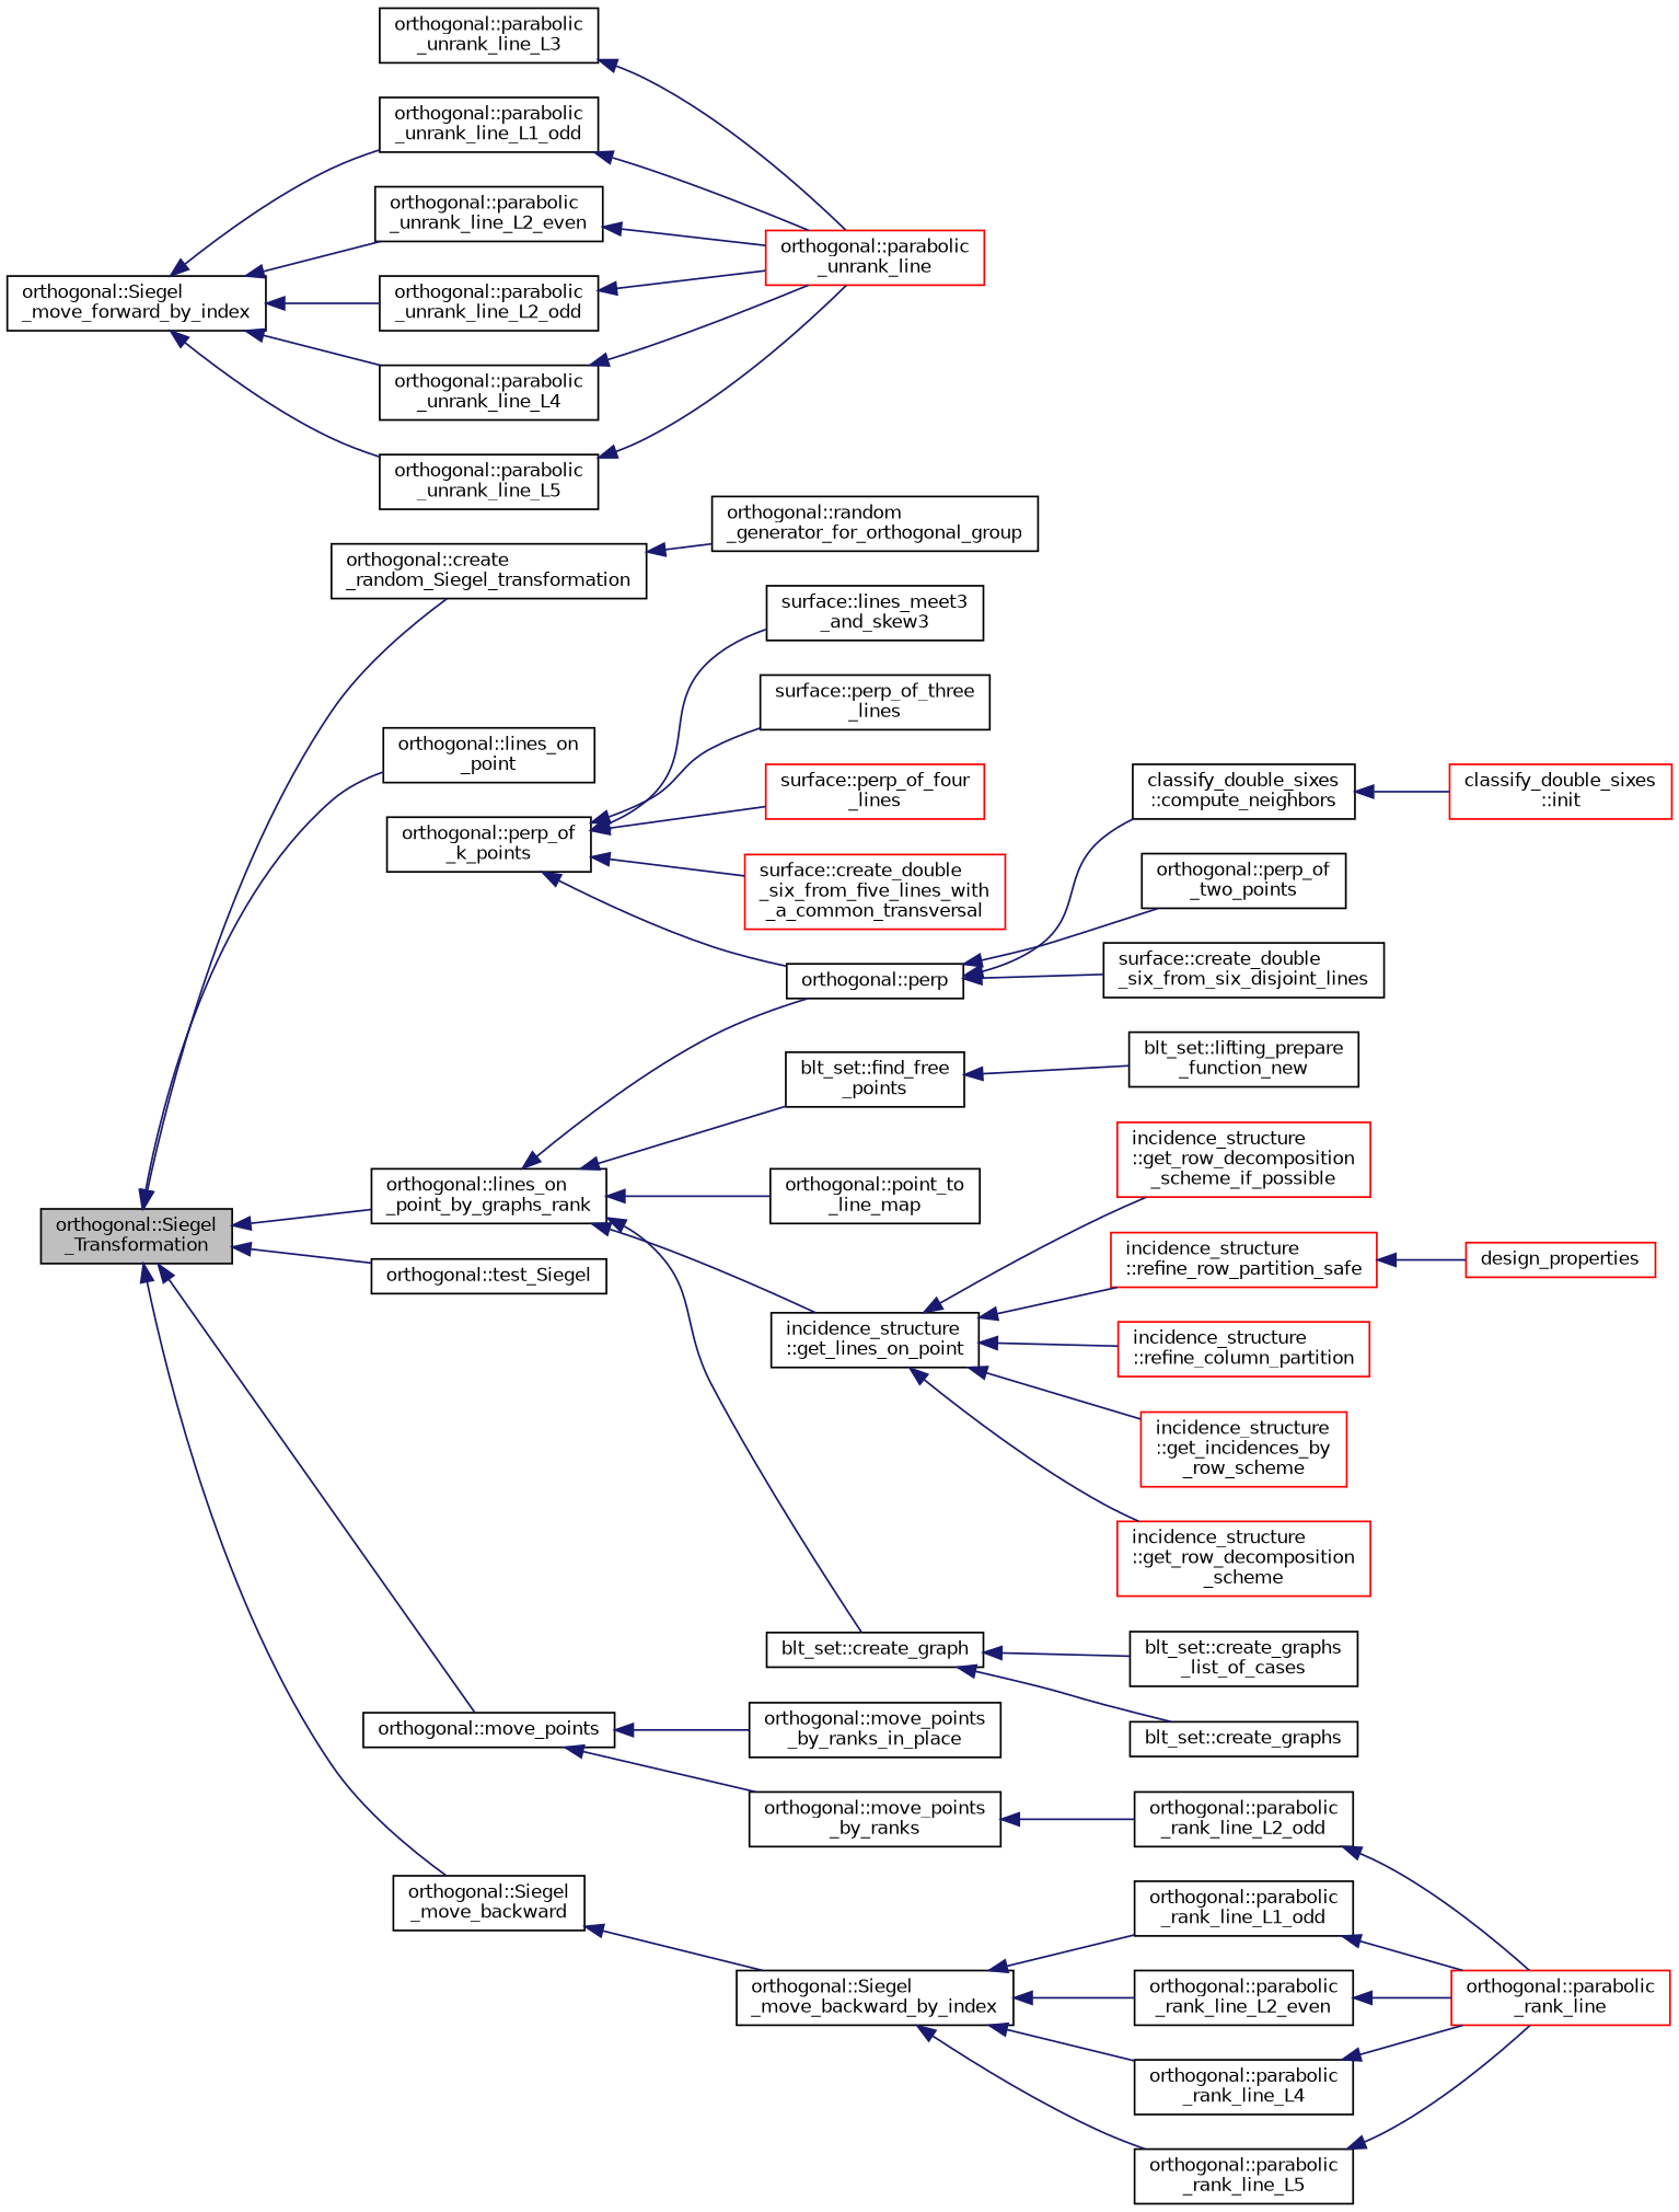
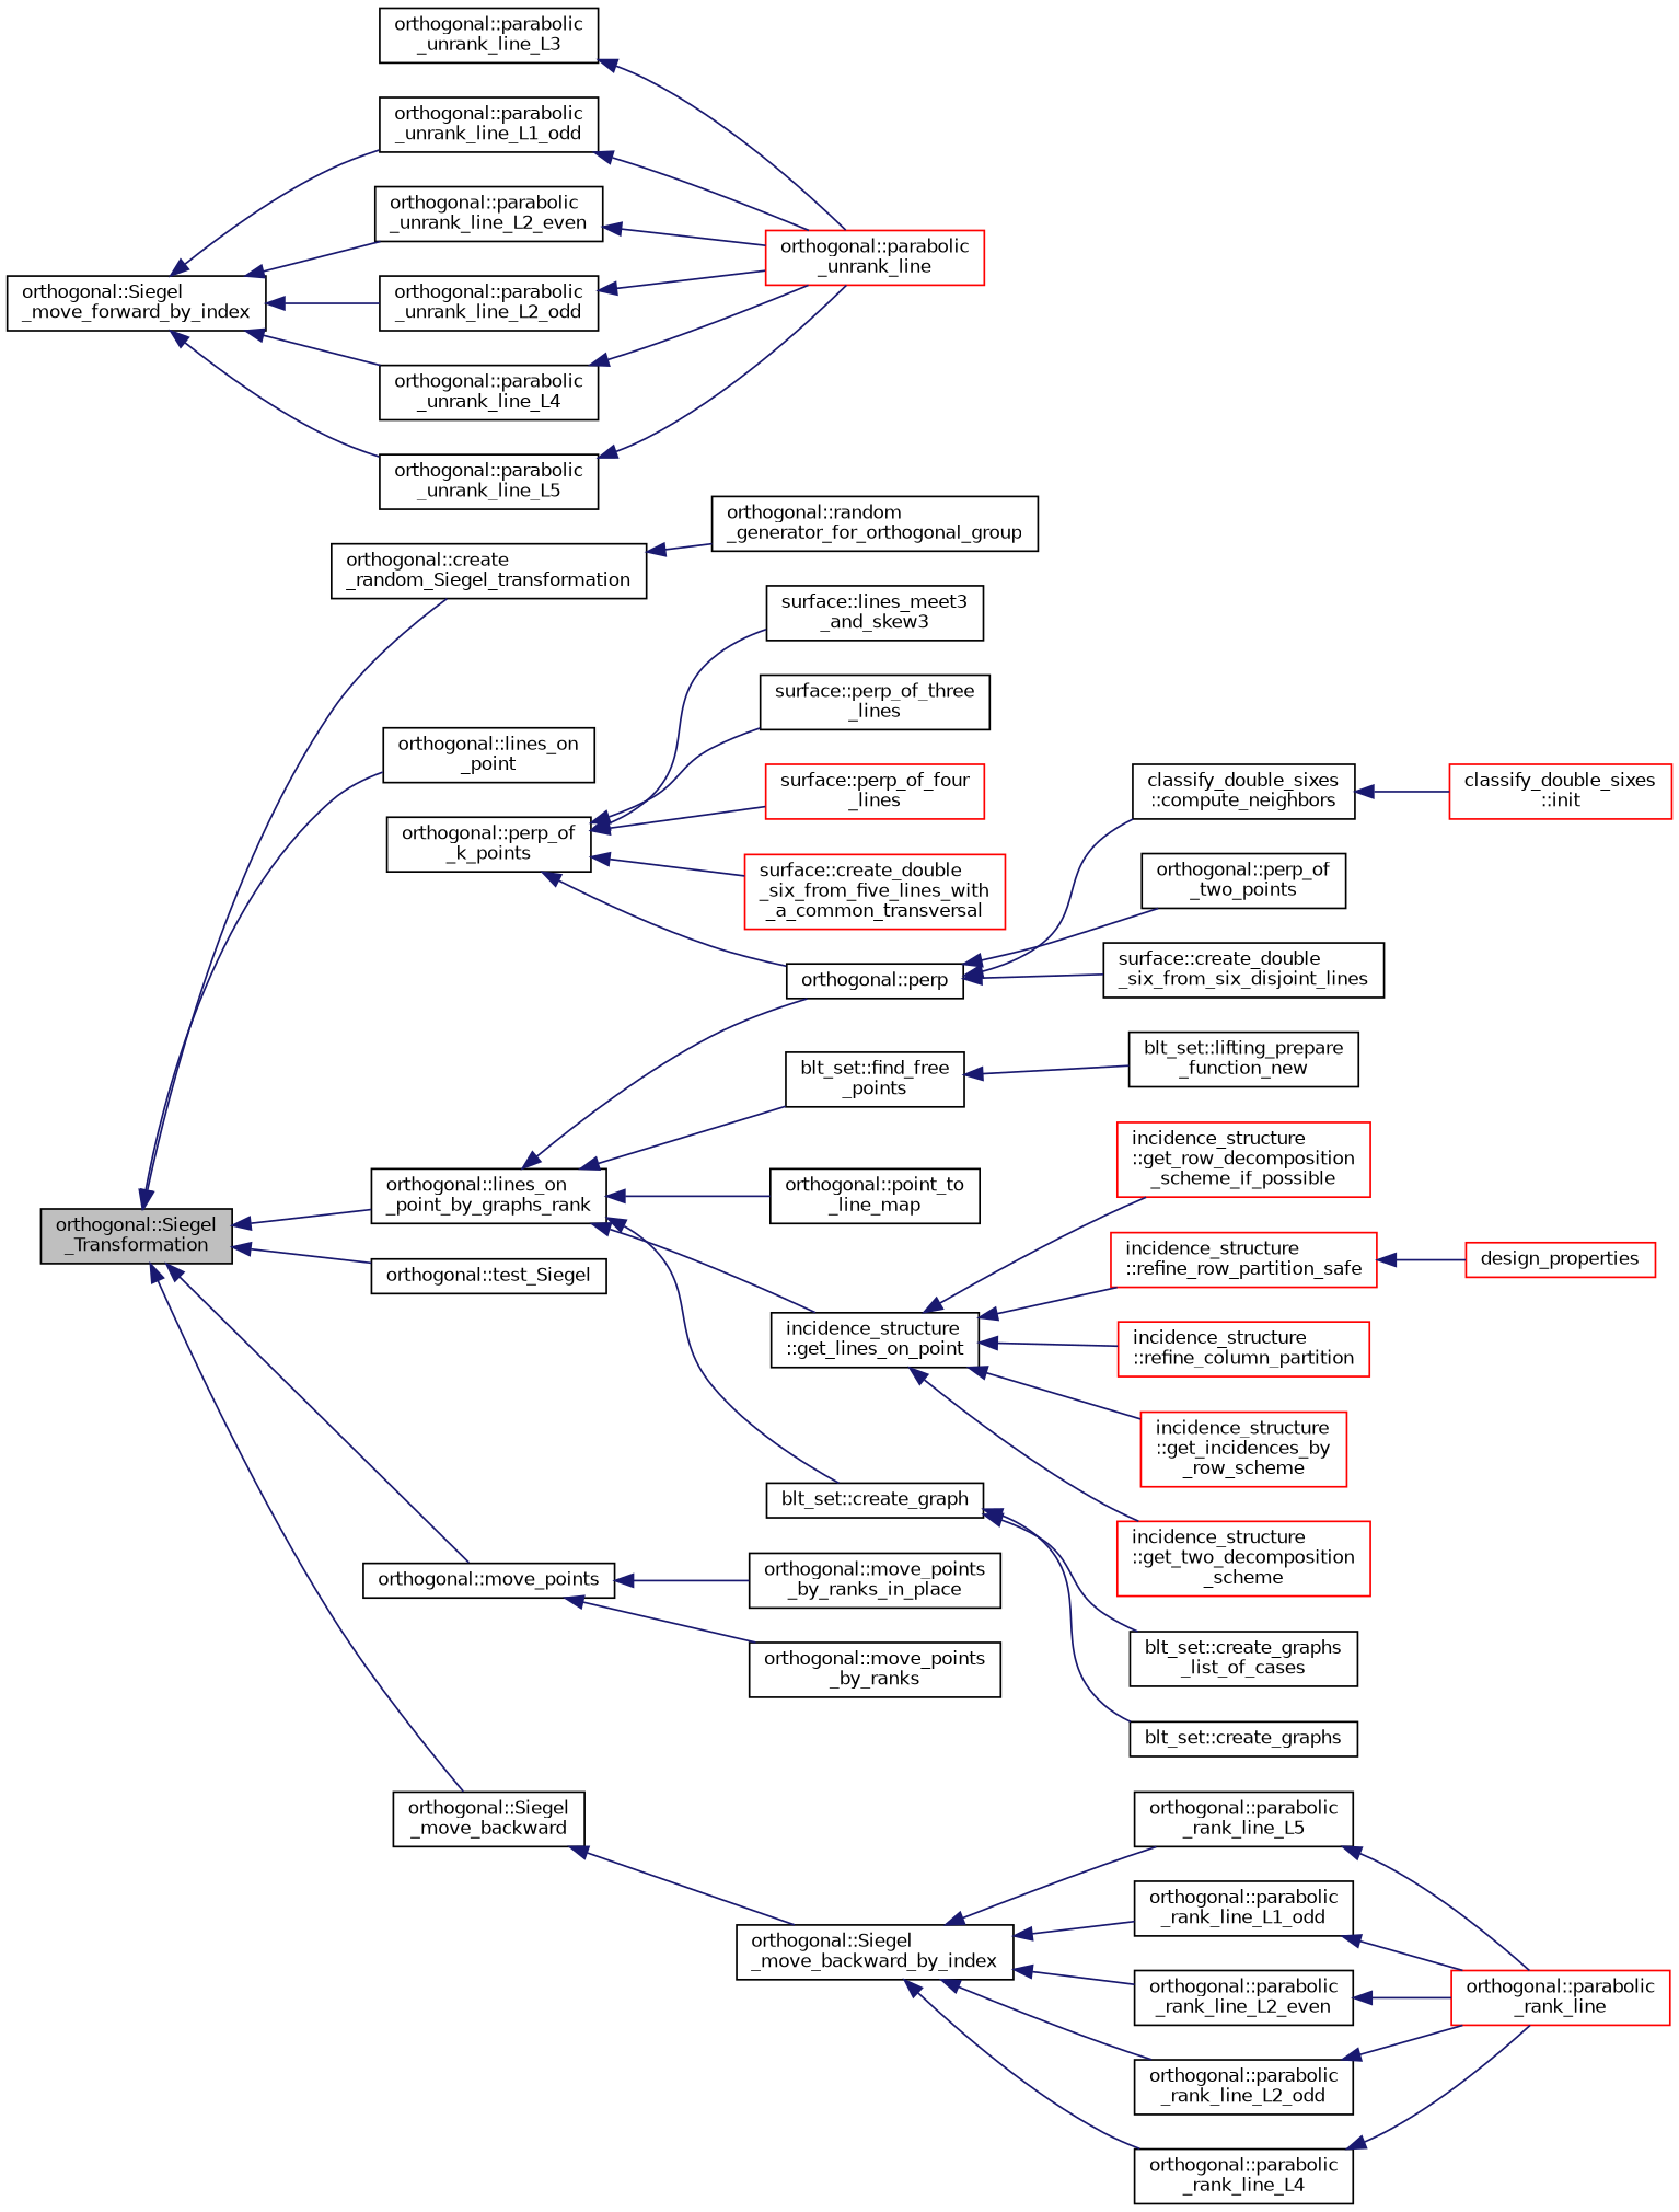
  digraph {
    rankdir=LR
    node [color=black fillcolor=white fontname=Helvetica fontsize=10 shape=record style=filled]
    edge [color=midnightblue dir=back fontname=Helvetica fontsize=10 labelfontname=Helvetica labelfontsize=10 style=solid]
    n1 [fillcolor=grey75 fontcolor=black height=0.2 label="orthogonal::Siegel\l_Transformation" width=0.4]
    n2 [height=0.2 label="orthogonal::lines_on\l_point" width=0.4]
    n3 [height=0.2 label="orthogonal::lines_on\l_point_by_graphs_rank" width=0.4]
    n4 [height=0.2 label="orthogonal::test_Siegel" width=0.4]
    n5 [height=0.2 label="orthogonal::move_points" width=0.4]
    n6 [height=0.2 label="orthogonal::Siegel\l_move_backward" width=0.4]
    n7 [height=0.2 label="orthogonal::create\l_random_Siegel_transformation" width=0.4]
    n8 [height=0.2 label="blt_set::create_graph" width=0.4]
    n9 [height=0.2 label="blt_set::find_free\l_points" width=0.4]
    n10 [height=0.2 label="orthogonal::point_to\l_line_map" width=0.4]
    n11 [height=0.2 label="orthogonal::perp" width=0.4]
    n12 [height=0.2 label="incidence_structure\l::get_lines_on_point" width=0.4]
    n13 [height=0.2 label="orthogonal::move_points\l_by_ranks_in_place" width=0.4]
    n14 [height=0.2 label="orthogonal::move_points\l_by_ranks" width=0.4]
    n15 [height=0.2 label="orthogonal::Siegel\l_move_backward_by_index" width=0.4]
    n16 [height=0.2 label="orthogonal::random\l_generator_for_orthogonal_group" width=0.4]
    n17 [height=0.2 label="blt_set::create_graphs" width=0.4]
    n18 [height=0.2 label="blt_set::create_graphs\l_list_of_cases" width=0.4]
    n19 [height=0.2 label="blt_set::lifting_prepare\l_function_new" width=0.4]
    n20 [height=0.2 label="orthogonal::perp_of\l_two_points" width=0.4]
    n21 [height=0.2 label="surface::create_double\l_six_from_six_disjoint_lines" width=0.4]
    n22 [height=0.2 label="classify_double_sixes\l::compute_neighbors" width=0.4]
    n23 [color=red height=0.2 label="incidence_structure\l::refine_row_partition_safe" width=0.4]
    n24 [color=red height=0.2 label="incidence_structure\l::refine_column_partition" width=0.4]
    n25 [color=red height=0.2 label="incidence_structure\l::get_incidences_by\l_row_scheme" width=0.4]
-   n26 [color=red height=0.2 label="incidence_structure\l::get_row_decomposition\l_scheme" width=0.4]
+   n26 [color=red height=0.2 label="incidence_structure\l::get_two_decomposition\l_scheme" width=0.4]
    n27 [color=red height=0.2 label="incidence_structure\l::get_row_decomposition\l_scheme_if_possible" width=0.4]
    n28 [height=0.2 label="orthogonal::perp_of\l_k_points" width=0.4]
    n29 [height=0.2 label="surface::lines_meet3\l_and_skew3" width=0.4]
    n30 [height=0.2 label="surface::perp_of_three\l_lines" width=0.4]
    n31 [color=red height=0.2 label="surface::perp_of_four\l_lines" width=0.4]
    n32 [color=red height=0.2 label="surface::create_double\l_six_from_five_lines_with\l_a_common_transversal" width=0.4]
    n33 [color=red height=0.2 label="classify_double_sixes\l::init" width=0.4]
    n34 [color=red height=0.2 label=design_properties width=0.4]
    n35 [height=0.2 label="orthogonal::parabolic\l_unrank_line_L3" width=0.4]
    n36 [color=red height=0.2 label="orthogonal::parabolic\l_unrank_line" width=0.4]
    n37 [height=0.2 label="orthogonal::Siegel\l_move_forward_by_index" width=0.4]
    n38 [height=0.2 label="orthogonal::parabolic\l_unrank_line_L1_odd" width=0.4]
    n39 [height=0.2 label="orthogonal::parabolic\l_unrank_line_L2_even" width=0.4]
    n40 [height=0.2 label="orthogonal::parabolic\l_unrank_line_L2_odd" width=0.4]
    n41 [height=0.2 label="orthogonal::parabolic\l_unrank_line_L4" width=0.4]
    n42 [height=0.2 label="orthogonal::parabolic\l_unrank_line_L5" width=0.4]
    n43 [height=0.2 label="orthogonal::parabolic\l_rank_line_L1_odd" width=0.4]
    n44 [height=0.2 label="orthogonal::parabolic\l_rank_line_L2_even" width=0.4]
    n45 [height=0.2 label="orthogonal::parabolic\l_rank_line_L2_odd" width=0.4]
    n46 [height=0.2 label="orthogonal::parabolic\l_rank_line_L4" width=0.4]
    n47 [height=0.2 label="orthogonal::parabolic\l_rank_line_L5" width=0.4]
    n48 [color=red height=0.2 label="orthogonal::parabolic\l_rank_line" width=0.4]
    n1 -> n2
    n1 -> n3
    n1 -> n4
    n1 -> n5
    n1 -> n6
    n1 -> n7
    n3 -> n8
    n3 -> n9
    n3 -> n10
    n3 -> n11
    n3 -> n12
    n5 -> n13
    n5 -> n14
    n6 -> n15
    n7 -> n16
    n8 -> n17
    n8 -> n18
    n9 -> n19
    n11 -> n20
    n11 -> n21
    n11 -> n22
    n12 -> n23
    n12 -> n24
    n12 -> n25
    n12 -> n26
    n12 -> n27
    n15 -> n43
    n15 -> n44
-   n14 -> n45
+   n15 -> n45
    n15 -> n46
    n15 -> n47
    n22 -> n33
    n23 -> n34
    n28 -> n11
    n28 -> n29
    n28 -> n30
    n28 -> n31
    n28 -> n32
    n35 -> n36
    n37 -> n38
    n37 -> n39
    n37 -> n40
    n37 -> n41
    n37 -> n42
    n38 -> n36
    n39 -> n36
    n40 -> n36
    n41 -> n36
    n42 -> n36
    n43 -> n48
    n44 -> n48
    n45 -> n48
    n46 -> n48
    n47 -> n48
  }
